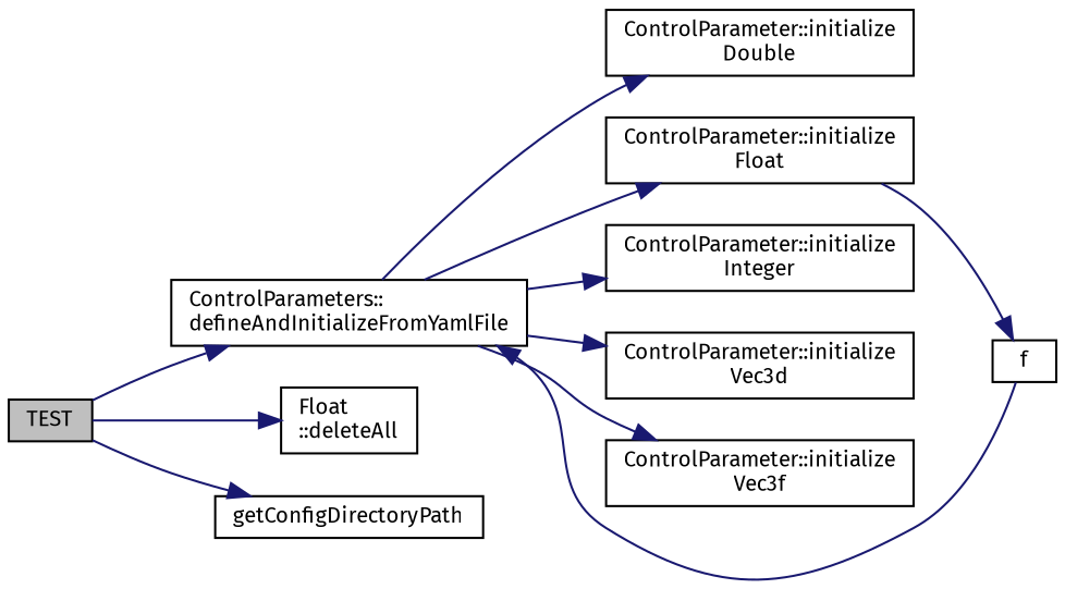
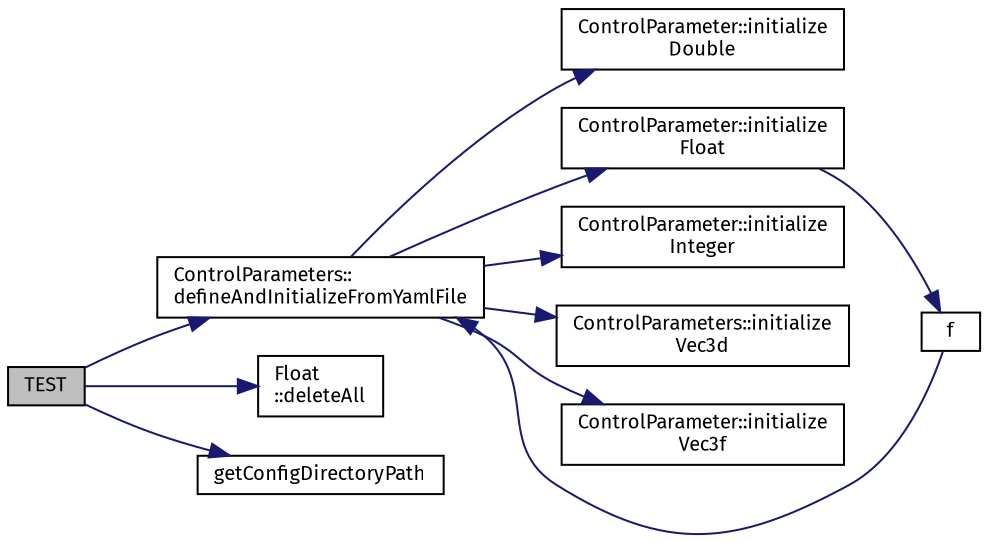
  digraph {
    fontname="Fira Sans"
    rankdir=LR
    node [color=black fillcolor=white fontname="Fira Sans" fontsize=10 shape=record style=filled]
    edge [color=midnightblue fontname="Fira Sans" fontsize=10 labelfontname=FreeSans labelfontsize=10 style=solid]
    n1 [fillcolor=grey75 fontcolor=black height=0.2 label=TEST width=0.4]
    n2 [height=0.2 label="ControlParameters::\ldefineAndInitializeFromYamlFile" width=0.4]
    n3 [height=0.2 label="Float\l::deleteAll" width=0.4]
    n4 [height=0.2 label=getConfigDirectoryPath width=0.4]
    n5 [height=0.2 label="ControlParameter::initialize\lDouble" width=0.4]
    n6 [height=0.2 label="ControlParameter::initialize\lFloat" width=0.4]
    n7 [height=0.2 label="ControlParameter::initialize\lInteger" width=0.4]
-   n8 [height=0.2 label="ControlParameter::initialize\lVec3d" width=0.4]
+   n8 [height=0.2 label="ControlParameters::initialize\lVec3d" width=0.4]
    n9 [height=0.2 label="ControlParameter::initialize\lVec3f" width=0.4]
    n10 [height=0.2 label=f width=0.4]
    n1 -> n2
    n1 -> n3
    n1 -> n4
    n2 -> n5
    n2 -> n6
    n2 -> n7
    n2 -> n8
    n2 -> n9
    n6 -> n10
    n10 -> n2
  }
